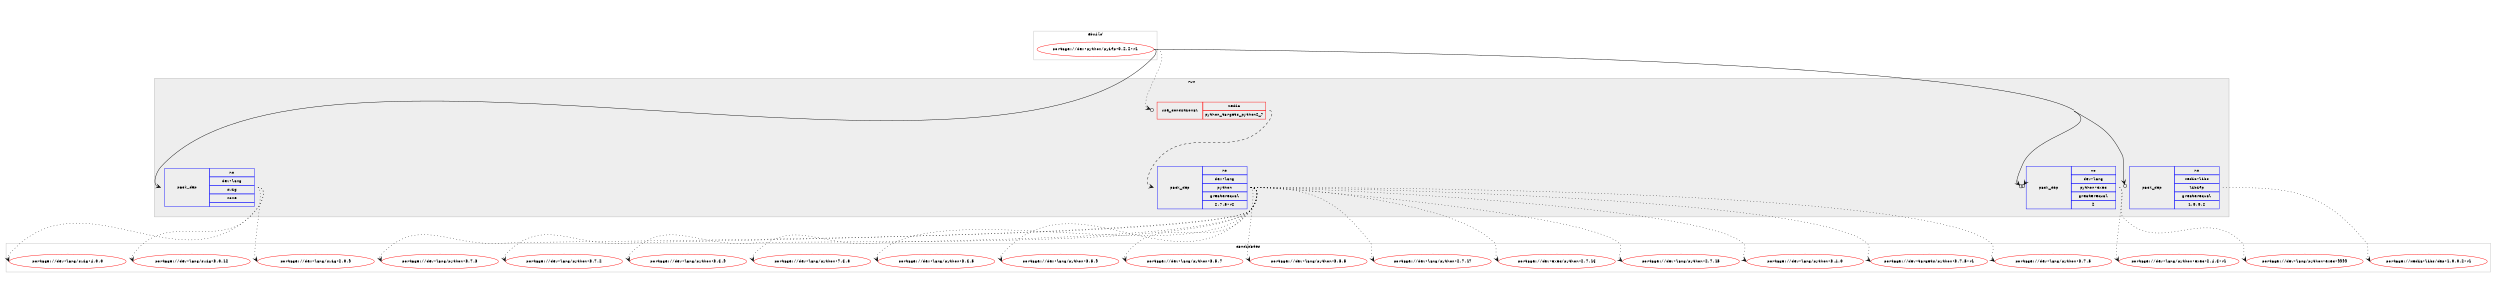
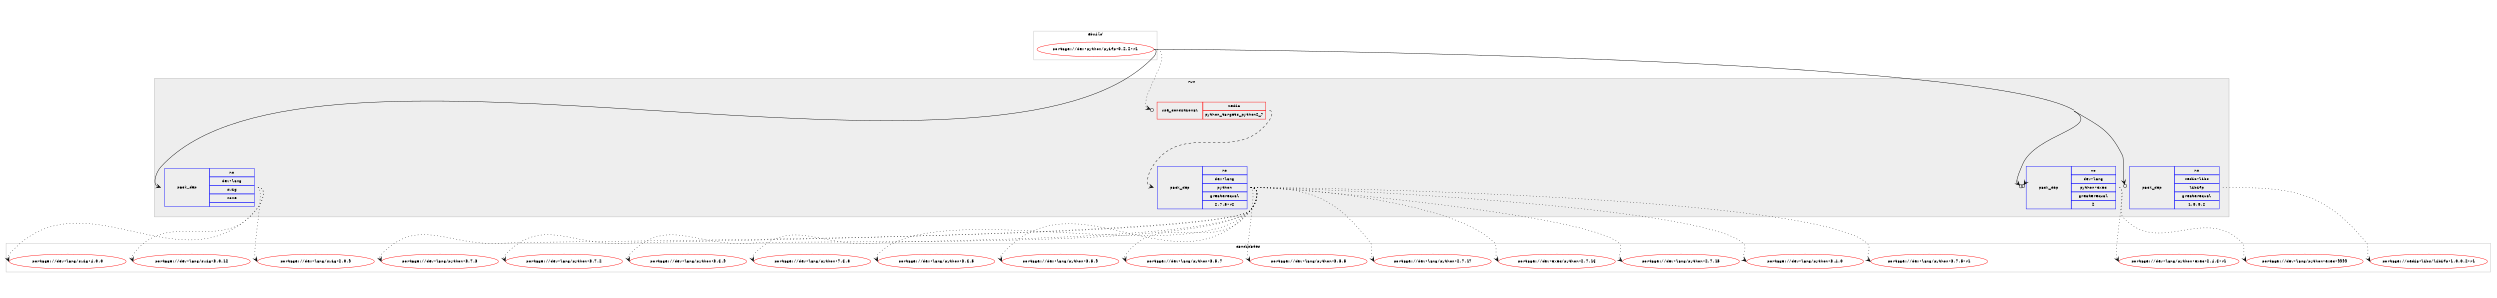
  digraph {
    compound=true
    concentrate=true
    fontname="DejaVu Sans Mono"
    fontsize=10
    newrank=true
    rankdir=TB
    ranksep=1.5
    node [color=red fontname="DejaVu Sans Mono" fontsize=10]
    edge [arrowhead=vee fontname="DejaVu Sans Mono" headport=w style=dotted tailport=e weight=100]
    n1 [label="portage://dev-python/pyifp-0.2.2-r1" width=4]
    n2 [color=blue label=<<TABLE BORDER="0" CELLBORDER="1" CELLSPACING="0" CELLPADDING="4" WIDTH="220"><TR><TD ROWSPAN="6" CELLPADDING="30">pack_dep</TD></TR><TR><TD WIDTH="110">no</TD></TR><TR><TD>dev-lang</TD></TR><TR><TD>swig</TD></TR><TR><TD>none</TD></TR><TR><TD></TD></TR></TABLE>> shape=none]
    n3 [color=blue label=<<TABLE BORDER="0" CELLBORDER="1" CELLSPACING="0" CELLPADDING="4" WIDTH="220"><TR><TD ROWSPAN="6" CELLPADDING="30">pack_dep</TD></TR><TR><TD WIDTH="110">no</TD></TR><TR><TD>dev-lang</TD></TR><TR><TD>python</TD></TR><TR><TD>greaterequal</TD></TR><TR><TD>2.7.5-r2</TD></TR></TABLE>> shape=none]
    n4 [label=<<TABLE BORDER="0" CELLBORDER="1" CELLSPACING="0" CELLPADDING="4"><TR><TD ROWSPAN="3" CELLPADDING="10">use_conditional</TD></TR><TR><TD>media</TD></TR><TR><TD>python_targets_python2_7</TD></TR></TABLE>> shape=none]
    n5 [color=blue label=<<TABLE BORDER="0" CELLBORDER="1" CELLSPACING="0" CELLPADDING="4" WIDTH="220"><TR><TD ROWSPAN="6" CELLPADDING="30">pack_dep</TD></TR><TR><TD WIDTH="110">no</TD></TR><TR><TD>dev-lang</TD></TR><TR><TD>python-exec</TD></TR><TR><TD>greaterequal</TD></TR><TR><TD>2</TD></TR></TABLE>> shape=none]
    n6 [color=blue label=<<TABLE BORDER="0" CELLBORDER="1" CELLSPACING="0" CELLPADDING="4" WIDTH="220"><TR><TD ROWSPAN="6" CELLPADDING="30">pack_dep</TD></TR><TR><TD WIDTH="110">no</TD></TR><TR><TD>media-libs</TD></TR><TR><TD>libifp</TD></TR><TR><TD>greaterequal</TD></TR><TR><TD>1.0.0.2</TD></TR></TABLE>> shape=none]
    n7 [label="portage://dev-lang/swig-2.0.9" width=4]
    n8 [label="portage://dev-lang/swig-3.0.12" width=4]
    n9 [label="portage://dev-lang/swig-4.0.0" width=4]
    n10 [label="portage://dev-lang/python-2.7.15" width=4]
    n11 [label="portage://dev-exec/python-2.7.16" width=4]
    n12 [label="portage://dev-lang/python-2.7.17" width=4]
    n13 [label="portage://dev-lang/python-3.5.5" width=4]
    n14 [label="portage://dev-lang/python-3.5.7" width=4]
    n15 [label="portage://dev-lang/python-3.5.9" width=4]
    n16 [label="portage://dev-lang/python-3.6.5" width=4]
    n17 [label="portage://dev-lang/python-7.6.8" width=4]
    n18 [label="portage://dev-lang/python-3.6.9" width=4]
    n19 [label="portage://dev-lang/python-3.7.2" width=4]
    n20 [label="portage://dev-lang/python-3.7.3" width=4]
-   n21 [label="portage://dev-lang/python-3.7.5" width=4]
-   n22 [label="portage://dev-targets/python-3.7.5-r1" width=4]
+   n22 [label="portage://dev-lang/python-3.7.5-r1" width=4]
    n23 [label="portage://dev-lang/python-3.4.0" width=4]
    n24 [label="portage://dev-lang/python-exec-2.4.6-r1" width=4]
    n25 [label="portage://dev-lang/python-exec-9999" width=4]
-   n26 [label="portage://media-libs/dep-1.0.0.2-r1" width=4]
+   n26 [label="portage://media-libs/libifp-1.0.0.2-r1" width=4]
    subgraph cluster_1 {
      color=gray
      label=<<i>ebuild</i>>
      rank=same
      n1
    }
    subgraph cluster_2 {
      color=gray
      label=<<i>dependencies</i>>
      subgraph cluster_3 {
        color=gray
        fillcolor="#eeeeee"
        label=<<i>compile</i>>
        style=filled
        subgraph sub_4 {
          color=gray
          fillcolor="#eeeeee"
          label=<<i>compile</i>>
          style=filled
          n2
        }
      }
      subgraph cluster_5 {
        color=gray
        fillcolor="#eeeeee"
        label=<<i>compile and run</i>>
        style=filled
        subgraph sub_6 {
          color=gray
          fillcolor="#eeeeee"
          label=<<i>compile and run</i>>
          style=filled
          n4
          subgraph sub_7 {
            color=gray
            fillcolor="#eeeeee"
            label=<<i>compile and run</i>>
            style=filled
            n3
          }
        }
        subgraph sub_8 {
          color=gray
          fillcolor="#eeeeee"
          label=<<i>compile and run</i>>
          style=filled
          n5
        }
        subgraph sub_9 {
          color=gray
          fillcolor="#eeeeee"
          label=<<i>compile and run</i>>
          style=filled
          n6
        }
      }
      subgraph cluster_10 {
        color=gray
        fillcolor="#eeeeee"
        label=<<i>run</i>>
        style=filled
      }
    }
    subgraph cluster_11 {
      color=gray
      label=<<i>candidates</i>>
      rank=same
      subgraph sub_12 {
        color=black
        label=<<i>candidates</i>>
        nodesep=1
        rank=same
        n7
        n8
        n9
      }
      subgraph sub_13 {
        color=black
        label=<<i>candidates</i>>
        nodesep=1
        rank=same
        n10
        n11
        n12
        n13
        n14
        n15
        n16
        n17
        n18
        n19
        n20
-       n21
        n22
        n23
      }
      subgraph sub_14 {
        color=black
        label=<<i>candidates</i>>
        nodesep=1
        rank=same
        n24
        n25
      }
      subgraph sub_15 {
        color=black
        label=<<i>candidates</i>>
        nodesep=1
        rank=same
        n26
      }
    }
    n1 -> n2 [style=solid weight=20]
    n1 -> n4 [arrowhead=odotvee weight=20]
    n1 -> n5 [arrowhead=odotvee style=solid weight=20]
    n1 -> n6 [arrowhead=odotvee style=solid weight=20]
    n2 -> n7
    n2 -> n8
    n2 -> n9
    n3 -> n10
    n3 -> n11
    n3 -> n12
    n3 -> n13
    n3 -> n14
    n3 -> n15
    n3 -> n16
    n3 -> n17
    n3 -> n18
    n3 -> n19
    n3 -> n20
-   n3 -> n21
    n3 -> n22
    n3 -> n23
    n4 -> n3 [style=dashed weight=20]
    n5 -> n24
    n5 -> n25
    n6 -> n26
  }
